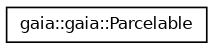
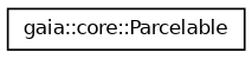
  digraph {
    rankdir=TB
-   n1 [color=black fillcolor=white fontname=Helvetica fontsize=10 height=0.2 label="gaia::gaia::Parcelable" shape=record style=filled width=0.4]
+   n1 [color=black fillcolor=white fontname=Helvetica fontsize=10 height=0.2 label="gaia::core::Parcelable" shape=record style=filled width=0.4]
  }
